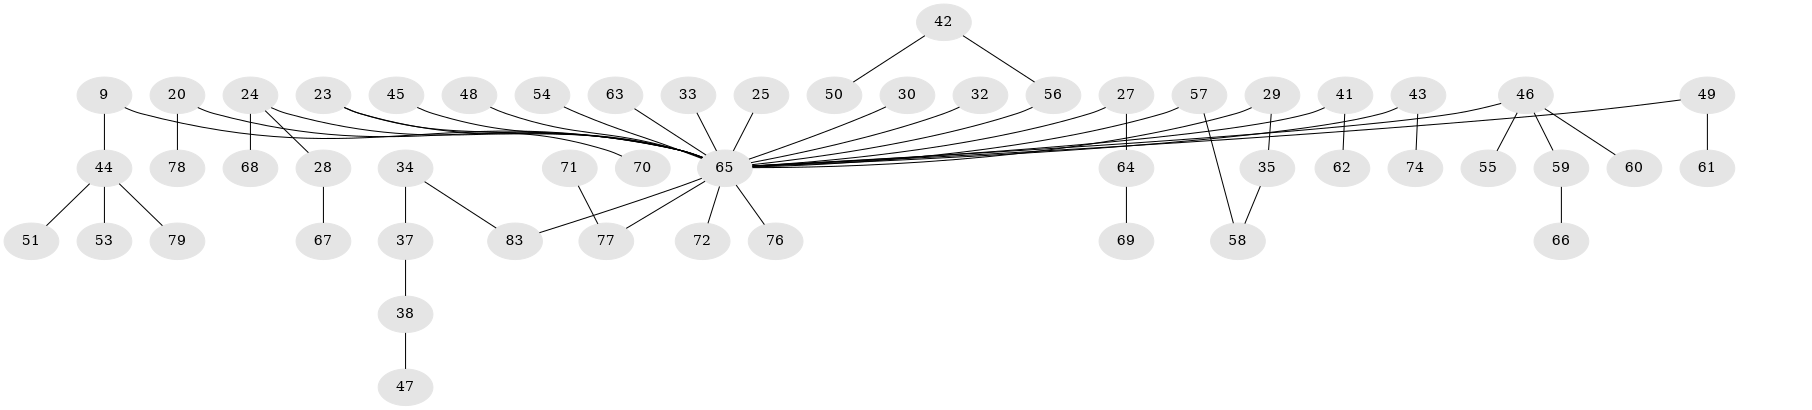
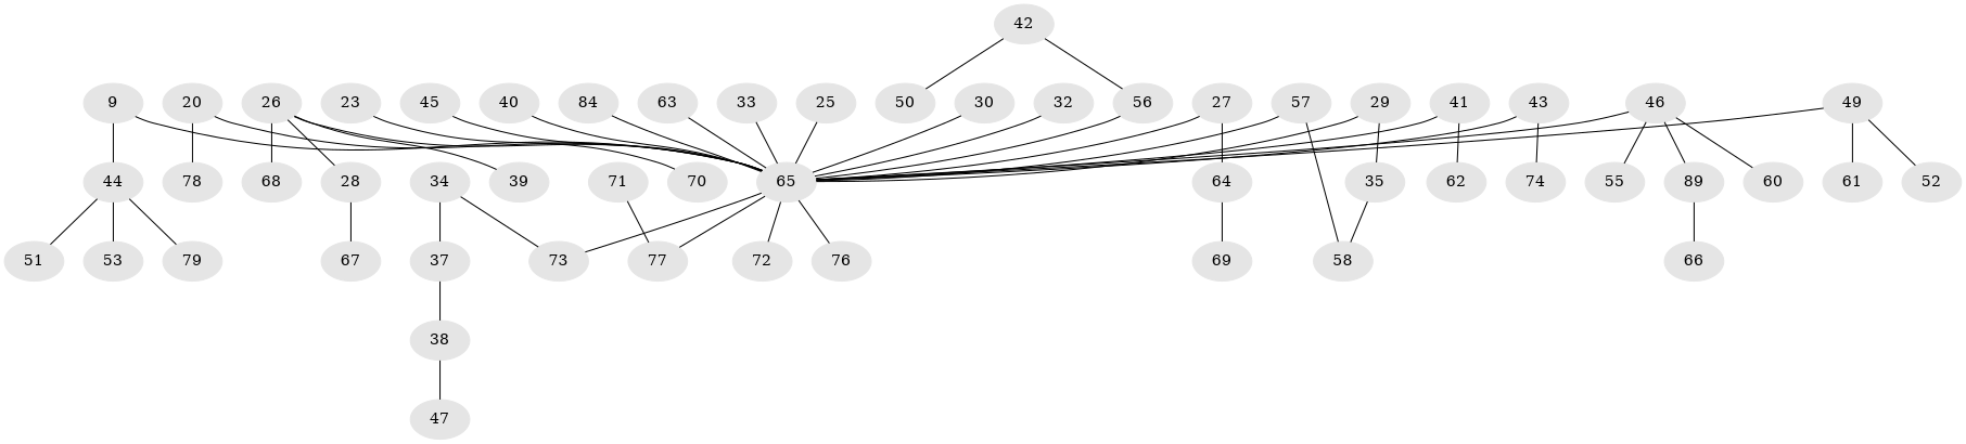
  graph {
    node [color=gray90 style=filled]
    9
    44
    65 [super="+13+22+15+8+18+10+11+16+19+26"]
    51
    53
    n6 [label=79]
-   73 [super="+14" label=83]
+   73 [super="+14"]
    72
    76
    77 [super="+40"]
    20
    78
    23
    70
-   24
+   24 [label=26]
    28
+   39
    68
    67
    25
    27
    64
    69
    29
    35
    58
    30
    32
    33
    34
    37
    38
    47
    41 [super="+31"]
    62
    42
    50
    56
    43
    74
    45
    46
    55
-   59
+   59 [label=89]
    60
    66
-   48
+   48 [label=40]
    49
+   52
    61
-   54
+   54 [label=84]
    57 [super="+36"]
    63
    71
    9 -- 44
    9 -- 65
    44 -- 51
    44 -- 53
    44 -- n6
    65 -- 73
    65 -- 72
    65 -- 76
    65 -- 77
    20 -- 65
    20 -- 78
-   23 -- 65
    23 -- 70
    24 -- 65
    24 -- 28
+   24 -- 39
    24 -- 68
    28 -- 67
    25 -- 65
    27 -- 65
    27 -- 64
    64 -- 69
    29 -- 65
    29 -- 35
    35 -- 58
    30 -- 65
    32 -- 65
    33 -- 65
    34 -- 73
    34 -- 37
    37 -- 38
    38 -- 47
    41 -- 65
    41 -- 62
    42 -- 50
    42 -- 56
    56 -- 65
    43 -- 65
    43 -- 74
    45 -- 65
    46 -- 65
    46 -- 55
    46 -- 59
    46 -- 60
    59 -- 66
    48 -- 65
    49 -- 65
+   49 -- 52
    49 -- 61
    54 -- 65
    57 -- 65
    57 -- 58
    63 -- 65
    71 -- 77
  }
